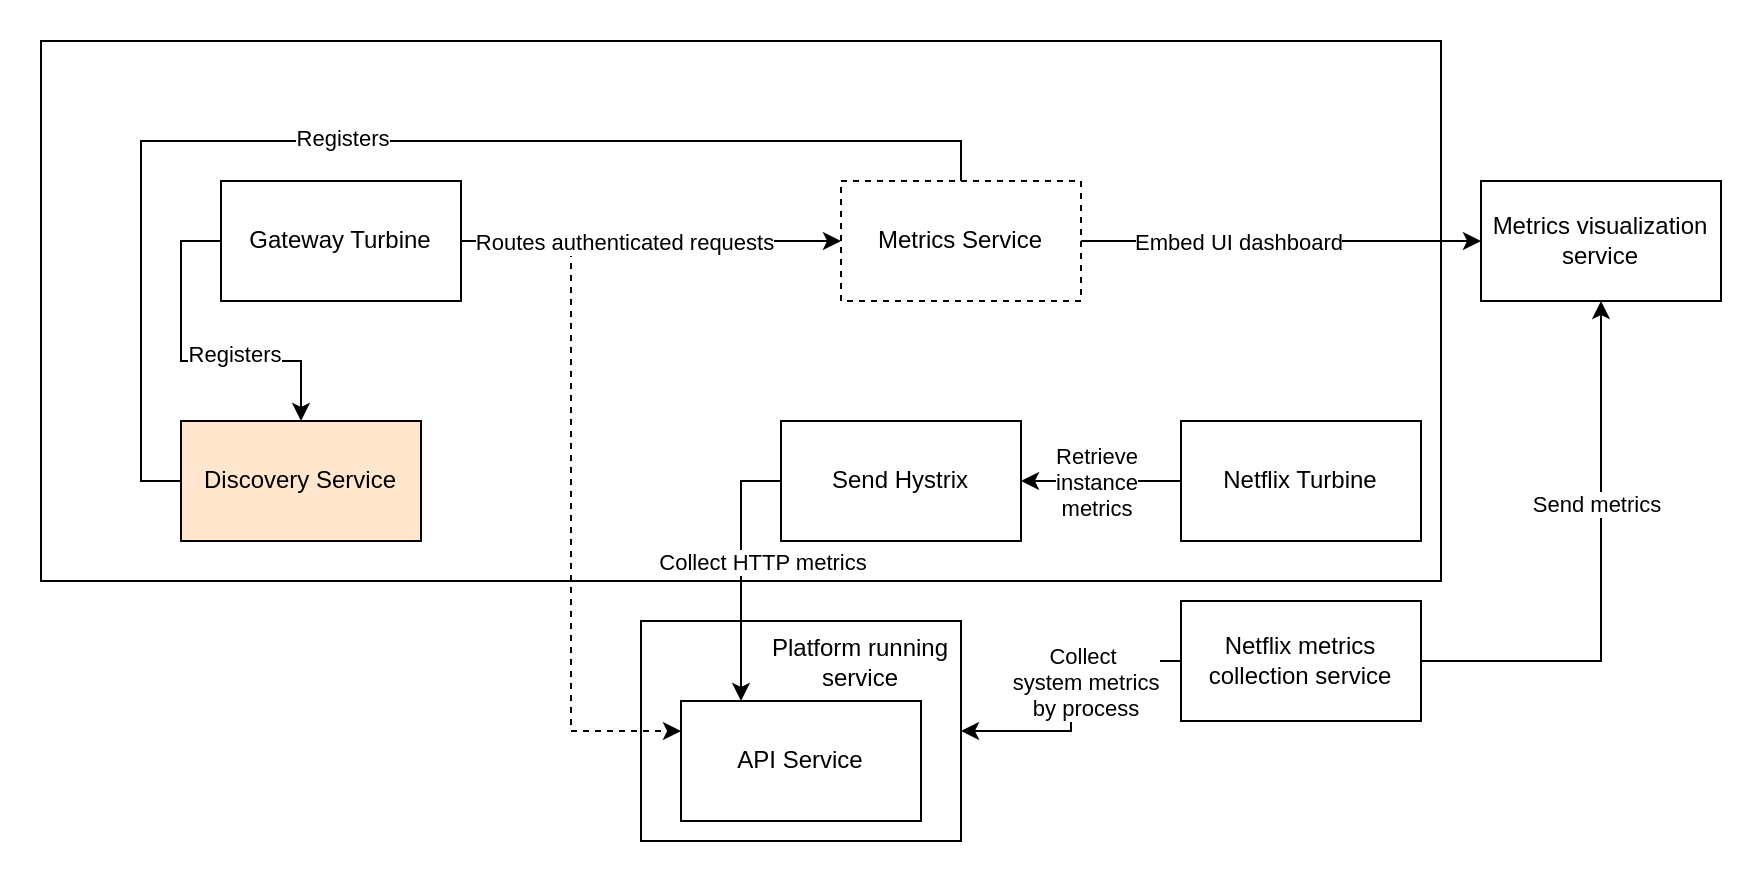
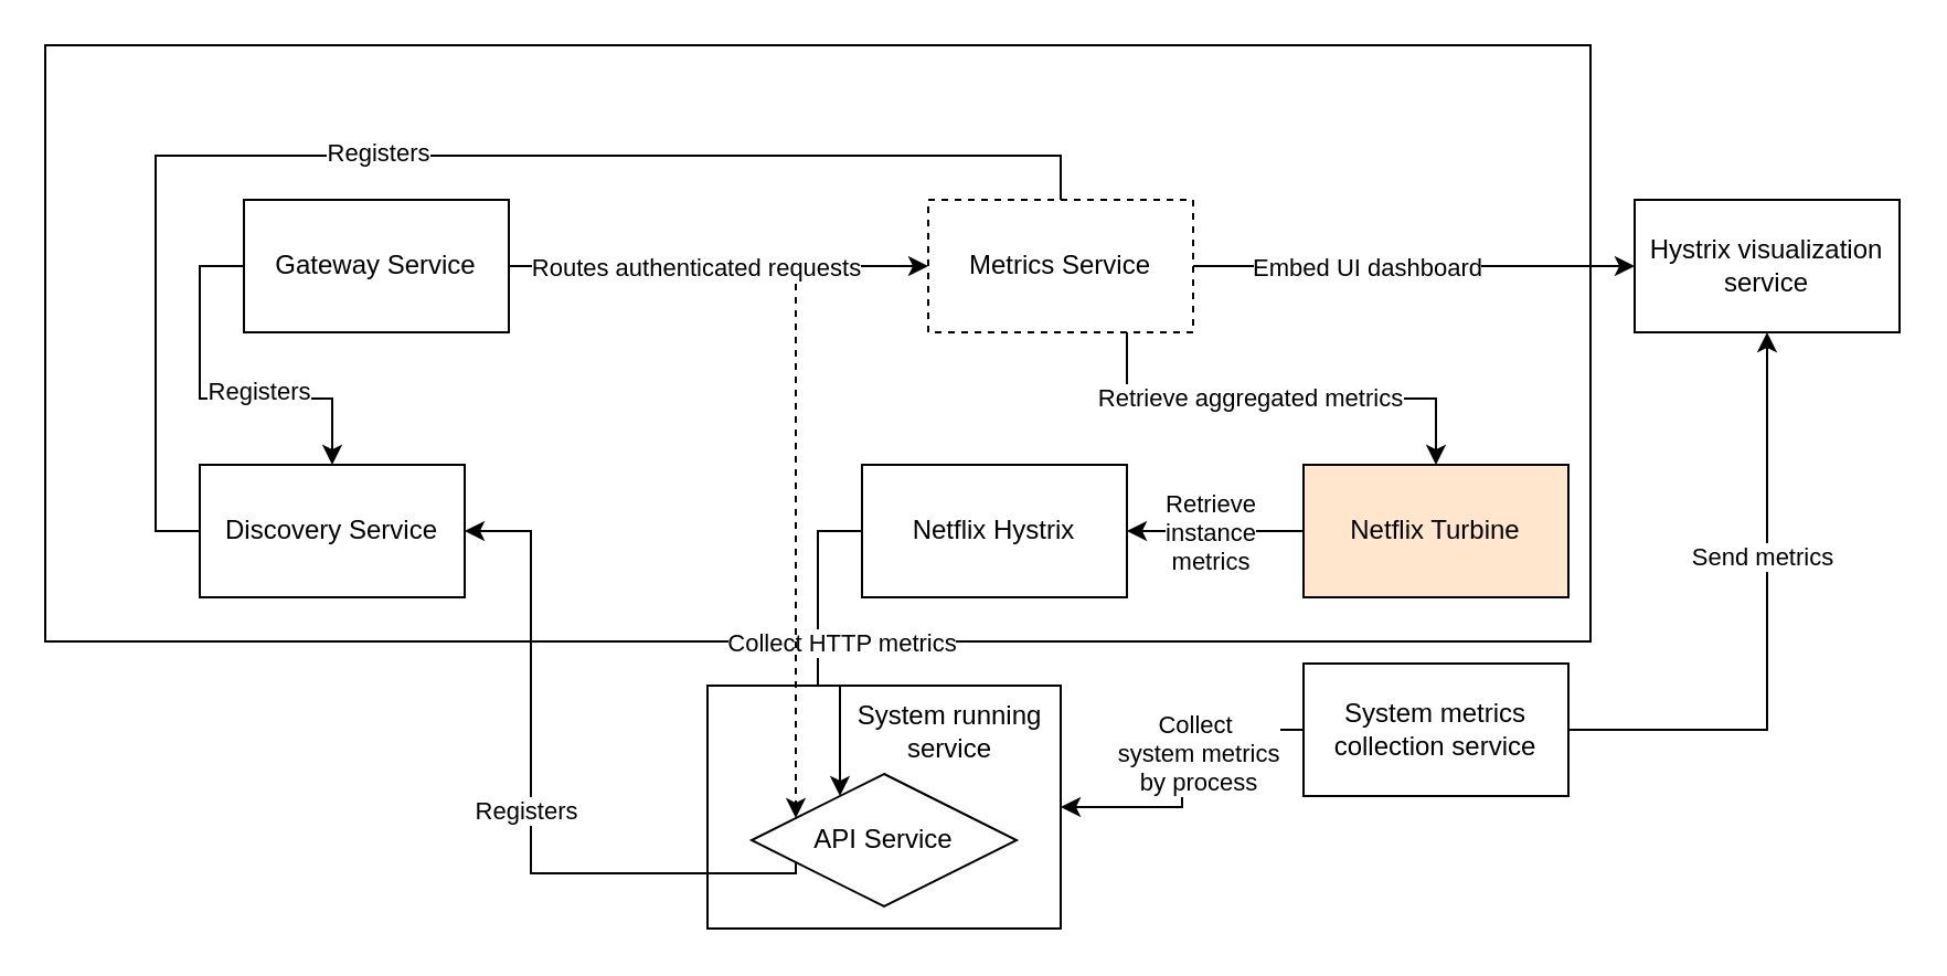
  <mxCell id="0" />
  <mxCell id="1" parent="0" />
  <mxCell id="2" value="" style="group" vertex="1" connectable="0" parent="1"><mxGeometry x="320" y="310" width="170" height="110" as="geometry" /></mxCell>
  <mxCell id="3" value="" style="rounded=0;whiteSpace=wrap;html=1;" vertex="1" parent="2"><mxGeometry width="160" height="110" as="geometry" /></mxCell>
- <mxCell id="4" value="API Service" style="rounded=0;whiteSpace=wrap;html=1;" vertex="1" parent="2"><mxGeometry x="20" y="40" width="120" height="60" as="geometry" /></mxCell>
- <mxCell id="5" value="Platform running service" style="text;html=1;strokeColor=none;fillColor=none;align=center;verticalAlign=middle;whiteSpace=wrap;rounded=0;" vertex="1" parent="2"><mxGeometry x="50" y="20" width="120" as="geometry" /></mxCell>
+ <mxCell id="4" value="API Service" style="rhombus;whiteSpace=wrap;html=1;" vertex="1" parent="2"><mxGeometry x="20" y="40" width="120" height="60" as="geometry" /></mxCell>
+ <mxCell id="5" value="System running service" style="text;html=1;strokeColor=none;fillColor=none;align=center;verticalAlign=middle;whiteSpace=wrap;rounded=0;" vertex="1" parent="2"><mxGeometry x="50" y="20" width="120" as="geometry" /></mxCell>
  <mxCell id="6" value="" style="group" vertex="1" connectable="0" parent="1"><mxGeometry x="20" y="20" width="700" height="270" as="geometry" /></mxCell>
  <mxCell id="7" value="" style="rounded=0;whiteSpace=wrap;html=1;" vertex="1" parent="6"><mxGeometry width="700" height="270" as="geometry" /></mxCell>
- <mxCell id="8" value="Gateway Turbine" style="rounded=0;whiteSpace=wrap;html=1;" vertex="1" parent="6"><mxGeometry x="90" y="70" width="120" height="60" as="geometry" /></mxCell>
+ <mxCell id="8" value="Gateway Service" style="rounded=0;whiteSpace=wrap;html=1;" vertex="1" parent="6"><mxGeometry x="90" y="70" width="120" height="60" as="geometry" /></mxCell>
  <mxCell id="9" value="Metrics Service" style="rounded=0;whiteSpace=wrap;html=1;dashed=1;" vertex="1" parent="6"><mxGeometry x="400" y="70" width="120" height="60" as="geometry" /></mxCell>
  <mxCell id="10" style="edgeStyle=orthogonalEdgeStyle;rounded=0;orthogonalLoop=1;jettySize=auto;html=1;exitX=1;exitY=0.5;exitDx=0;exitDy=0;" edge="1" parent="6" source="8" target="9"><mxGeometry relative="1" as="geometry" /></mxCell>
- <mxCell id="11" value="Discovery Service" style="rounded=0;whiteSpace=wrap;html=1;fillColor=#ffe6cc;" vertex="1" parent="6"><mxGeometry x="70" y="190" width="120" height="60" as="geometry" /></mxCell>
+ <mxCell id="11" value="Discovery Service" style="rounded=0;whiteSpace=wrap;html=1;" vertex="1" parent="6"><mxGeometry x="70" y="190" width="120" height="60" as="geometry" /></mxCell>
  <mxCell id="12" style="edgeStyle=orthogonalEdgeStyle;rounded=0;orthogonalLoop=1;jettySize=auto;html=1;exitX=0;exitY=0.5;exitDx=0;exitDy=0;entryX=0.5;entryY=0;entryDx=0;entryDy=0;" edge="1" parent="6" source="8" target="11"><mxGeometry relative="1" as="geometry" /></mxCell>
  <mxCell id="13" value="Registers&lt;span style=&quot;color: rgba(0 , 0 , 0 , 0) ; font-family: monospace ; font-size: 0px ; background-color: rgb(248 , 249 , 250)&quot;&gt;%3CmxGraphModel%3E%3Croot%3E%3CmxCell%20id%3D%220%22%2F%3E%3CmxCell%20id%3D%221%22%20parent%3D%220%22%2F%3E%3CmxCell%20id%3D%222%22%20value%3D%22Gateway%20Service%22%20style%3D%22rounded%3D0%3BwhiteSpace%3Dwrap%3Bhtml%3D1%3B%22%20vertex%3D%221%22%20parent%3D%221%22%3E%3CmxGeometry%20x%3D%22180%22%20y%3D%22260%22%20width%3D%22120%22%20height%3D%2260%22%20as%3D%22geometry%22%2F%3E%3C%2FmxCell%3E%3C%2Froot%3E%3C%2FmxGraphModel%3E&lt;/span&gt;" style="edgeLabel;html=1;align=center;verticalAlign=middle;resizable=0;points=[];" vertex="1" connectable="0" parent="12"><mxGeometry x="0.244" y="4" relative="1" as="geometry"><mxPoint as="offset" /></mxGeometry></mxCell>
  <mxCell id="14" style="edgeStyle=orthogonalEdgeStyle;rounded=0;orthogonalLoop=1;jettySize=auto;html=1;exitX=0.5;exitY=0;exitDx=0;exitDy=0;entryX=0;entryY=0.5;entryDx=0;entryDy=0;endArrow=none;" edge="1" parent="6" source="9" target="11"><mxGeometry relative="1" as="geometry" /></mxCell>
  <mxCell id="15" value="Registers" style="edgeLabel;html=1;align=center;verticalAlign=middle;resizable=0;points=[];" vertex="1" connectable="0" parent="14"><mxGeometry x="0.064" y="-2" relative="1" as="geometry"><mxPoint as="offset" /></mxGeometry></mxCell>
- <mxCell id="16" value="Netflix Turbine" style="whiteSpace=wrap;html=1;" vertex="1" parent="6"><mxGeometry x="570" y="190" width="120" height="60" as="geometry" /></mxCell>
- <mxCell id="19" value="Send Hystrix" style="whiteSpace=wrap;html=1;" vertex="1" parent="6"><mxGeometry x="370" y="190" width="120" height="60" as="geometry" /></mxCell>
+ <mxCell id="16" value="Netflix Turbine" style="whiteSpace=wrap;html=1;fillColor=#ffe6cc;" vertex="1" parent="6"><mxGeometry x="570" y="190" width="120" height="60" as="geometry" /></mxCell>
+ <mxCell id="17" style="edgeStyle=orthogonalEdgeStyle;rounded=0;orthogonalLoop=1;jettySize=auto;html=1;exitX=0.75;exitY=1;exitDx=0;exitDy=0;entryX=0.5;entryY=0;entryDx=0;entryDy=0;" edge="1" parent="6" source="9" target="16"><mxGeometry relative="1" as="geometry" /></mxCell>
+ <mxCell id="18" value="Retrieve aggregated&amp;nbsp;metrics" style="edgeLabel;html=1;align=center;verticalAlign=middle;resizable=0;points=[];" vertex="1" connectable="0" parent="17"><mxGeometry x="0.474" y="1" relative="1" as="geometry"><mxPoint x="-62" as="offset" /></mxGeometry></mxCell>
+ <mxCell id="19" value="Netflix Hystrix" style="whiteSpace=wrap;html=1;" vertex="1" parent="6"><mxGeometry x="370" y="190" width="120" height="60" as="geometry" /></mxCell>
  <mxCell id="20" style="edgeStyle=orthogonalEdgeStyle;rounded=0;orthogonalLoop=1;jettySize=auto;html=1;exitX=0;exitY=0.5;exitDx=0;exitDy=0;startArrow=none;startFill=0;" edge="1" parent="6" source="16" target="19"><mxGeometry relative="1" as="geometry" /></mxCell>
  <mxCell id="21" value="Retrieve&lt;br&gt;instance&lt;br&gt;metrics" style="edgeLabel;html=1;align=center;verticalAlign=middle;resizable=0;points=[];" vertex="1" connectable="0" parent="20"><mxGeometry x="0.329" relative="1" as="geometry"><mxPoint x="10" as="offset" /></mxGeometry></mxCell>
  <mxCell id="22" style="edgeStyle=orthogonalEdgeStyle;rounded=0;orthogonalLoop=1;jettySize=auto;html=1;exitX=1;exitY=0.5;exitDx=0;exitDy=0;entryX=0;entryY=0.5;entryDx=0;entryDy=0;startArrow=none;startFill=0;" edge="1" parent="1" source="9" target="33"><mxGeometry relative="1" as="geometry" /></mxCell>
  <mxCell id="23" value="Embed UI dashboard" style="edgeLabel;html=1;align=center;verticalAlign=middle;resizable=0;points=[];" vertex="1" connectable="0" parent="22"><mxGeometry x="0.505" relative="1" as="geometry"><mxPoint x="-73" as="offset" /></mxGeometry></mxCell>
+ <mxCell id="24" style="edgeStyle=orthogonalEdgeStyle;rounded=0;orthogonalLoop=1;jettySize=auto;html=1;exitX=0;exitY=0.75;exitDx=0;exitDy=0;entryX=1;entryY=0.5;entryDx=0;entryDy=0;" edge="1" parent="1" source="4" target="11"><mxGeometry relative="1" as="geometry"><Array as="points"><mxPoint x="240" y="395" /><mxPoint x="240" y="240" /></Array></mxGeometry></mxCell>
+ <mxCell id="25" value="Registers" style="edgeLabel;html=1;align=center;verticalAlign=middle;resizable=0;points=[];" vertex="1" connectable="0" parent="24"><mxGeometry x="-0.008" y="3" relative="1" as="geometry"><mxPoint as="offset" /></mxGeometry></mxCell>
  <mxCell id="26" style="edgeStyle=orthogonalEdgeStyle;rounded=0;orthogonalLoop=1;jettySize=auto;html=1;exitX=0;exitY=0.5;exitDx=0;exitDy=0;entryX=0.25;entryY=0;entryDx=0;entryDy=0;" edge="1" parent="1" source="19" target="4"><mxGeometry relative="1" as="geometry" /></mxCell>
  <mxCell id="27" value="Collect HTTP metrics" style="edgeLabel;html=1;align=center;verticalAlign=middle;resizable=0;points=[];" vertex="1" connectable="0" parent="26"><mxGeometry x="0.011" y="-1" relative="1" as="geometry"><mxPoint x="11" y="-6" as="offset" /></mxGeometry></mxCell>
  <mxCell id="28" style="edgeStyle=orthogonalEdgeStyle;rounded=0;orthogonalLoop=1;jettySize=auto;html=1;exitX=0;exitY=0.5;exitDx=0;exitDy=0;entryX=1;entryY=0.5;entryDx=0;entryDy=0;" edge="1" parent="1" source="32" target="3"><mxGeometry relative="1" as="geometry" /></mxCell>
  <mxCell id="29" value="Collect&lt;br&gt;&amp;nbsp;system metrics&lt;br&gt;&amp;nbsp;by process" style="edgeLabel;html=1;align=center;verticalAlign=middle;resizable=0;points=[];" vertex="1" connectable="0" parent="28"><mxGeometry x="0.006" y="2" relative="1" as="geometry"><mxPoint x="3" y="-8" as="offset" /></mxGeometry></mxCell>
  <mxCell id="30" style="edgeStyle=orthogonalEdgeStyle;rounded=0;orthogonalLoop=1;jettySize=auto;html=1;exitX=1;exitY=0.5;exitDx=0;exitDy=0;entryX=0.5;entryY=1;entryDx=0;entryDy=0;" edge="1" parent="1" source="32" target="33"><mxGeometry relative="1" as="geometry" /></mxCell>
  <mxCell id="31" value="Send metrics" style="edgeLabel;html=1;align=center;verticalAlign=middle;resizable=0;points=[];" vertex="1" connectable="0" parent="30"><mxGeometry x="-0.139" y="3" relative="1" as="geometry"><mxPoint y="-53" as="offset" /></mxGeometry></mxCell>
- <mxCell id="32" value="Netflix metrics collection service" style="rounded=0;whiteSpace=wrap;html=1;" vertex="1" parent="1"><mxGeometry x="590" y="300" width="120" height="60" as="geometry" /></mxCell>
- <mxCell id="33" value="Metrics visualization service" style="rounded=0;whiteSpace=wrap;html=1;" vertex="1" parent="1"><mxGeometry x="740" y="90" width="120" height="60" as="geometry" /></mxCell>
+ <mxCell id="32" value="System metrics collection service" style="rounded=0;whiteSpace=wrap;html=1;" vertex="1" parent="1"><mxGeometry x="590" y="300" width="120" height="60" as="geometry" /></mxCell>
+ <mxCell id="33" value="Hystrix visualization service" style="rounded=0;whiteSpace=wrap;html=1;" vertex="1" parent="1"><mxGeometry x="740" y="90" width="120" height="60" as="geometry" /></mxCell>
  <mxCell id="34" style="edgeStyle=orthogonalEdgeStyle;rounded=0;orthogonalLoop=1;jettySize=auto;html=1;exitX=1;exitY=0.5;exitDx=0;exitDy=0;entryX=0;entryY=0.25;entryDx=0;entryDy=0;startArrow=none;startFill=0;dashed=1;" edge="1" parent="1" source="8" target="4"><mxGeometry relative="1" as="geometry" /></mxCell>
  <mxCell id="35" value="Routes authenticated requests" style="edgeLabel;html=1;align=center;verticalAlign=middle;resizable=0;points=[];" vertex="1" connectable="0" parent="34"><mxGeometry x="-0.834" y="3" relative="1" as="geometry"><mxPoint x="52" y="3" as="offset" /></mxGeometry></mxCell>
